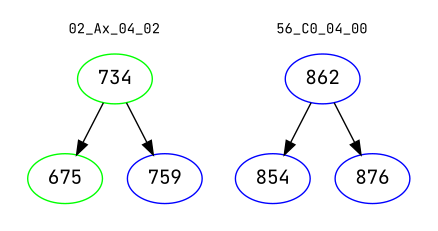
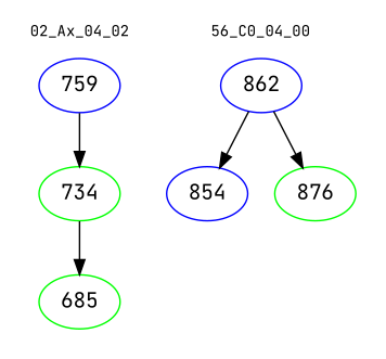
  digraph {
    fontname="JetBrains Mono"
    node [color=green fontname="JetBrains Mono"]
    edge [color=black fontname="JetBrains Mono"]
    n1 [label=734]
-   n2 [label=675]
+   n2 [label=685]
    n3 [color=blue label=759]
    n4 [color=blue label=862]
    n5 [color=blue label=854]
-   n6 [color=blue label=876]
+   n6 [label=876]
    subgraph cluster_1 {
      color=white
      fontsize=10
      label="02_Ax_04_02"
      n1
      n2
      n3
    }
    subgraph cluster_2 {
      color=white
      fontsize=10
      label="56_C0_04_00"
      n4
      n5
      n6
    }
    n1 -> n2
-   n1 -> n3
+   n3 -> n1
    n4 -> n5
    n4 -> n6
  }
